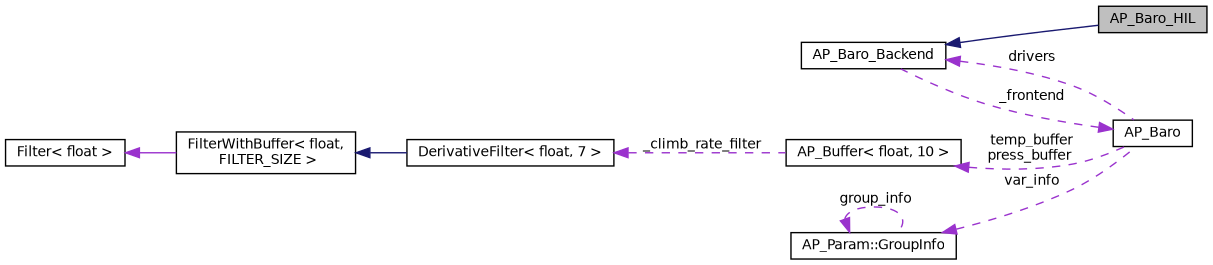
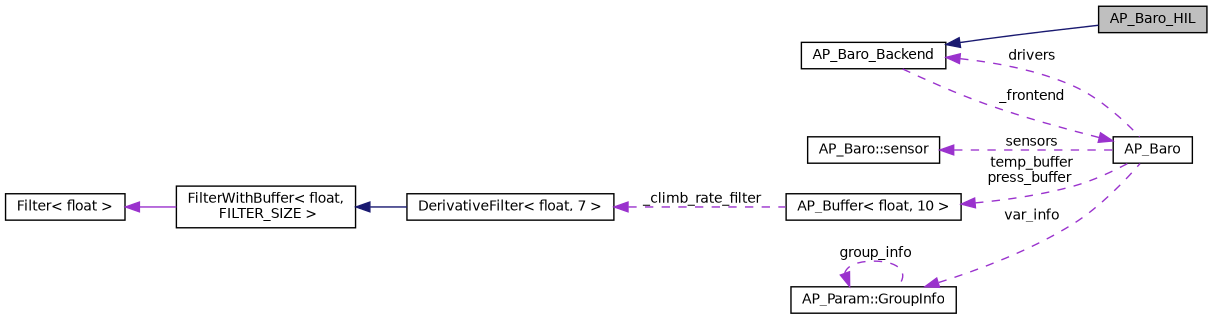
  digraph {
    rankdir=LR
    node [color=black fillcolor=white fontname=Helvetica fontsize=10 shape=record style=filled]
    edge [color=darkorchid3 dir=back fontname=Helvetica fontsize=10 labelfontname=Helvetica labelfontsize=10 style=dashed]
    n1 [fillcolor=grey75 fontcolor=black height=0.2 label=AP_Baro_HIL width=0.4]
    n2 [height=0.2 label=AP_Baro_Backend width=0.4]
    n3 [height=0.2 label=AP_Baro width=0.4]
+   n4 [height=0.2 label="AP_Baro::sensor" width=0.4]
    n5 [height=0.2 label="AP_Buffer\< float, 10 \>" width=0.4]
    n6 [height=0.2 label="DerivativeFilter\< float, 7 \>" width=0.4]
    n7 [height=0.2 label="FilterWithBuffer\< float,\l FILTER_SIZE \>" width=0.4]
    n8 [height=0.2 label="Filter\< float \>" width=0.4]
    n9 [height=0.2 label="AP_Param::GroupInfo" width=0.4]
    n2 -> n1 [color=midnightblue style=solid]
    n2 -> n3 [label=" drivers"]
    n3 -> n2 [label=" _frontend"]
+   n4 -> n3 [label=" sensors"]
    n5 -> n3 [label=" temp_buffer\npress_buffer"]
    n6 -> n5 [label=" _climb_rate_filter"]
    n7 -> n6 [color=midnightblue style=solid]
    n8 -> n7 [style=solid]
    n9 -> n3 [label=" var_info"]
    n9 -> n9 [label=" group_info"]
  }
